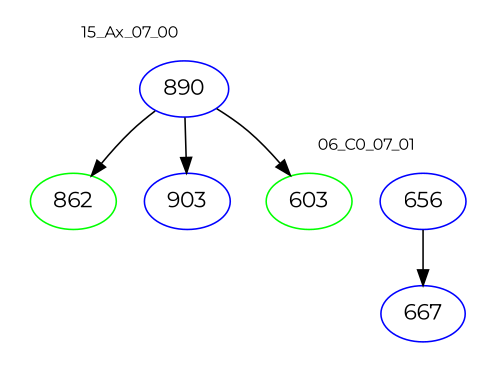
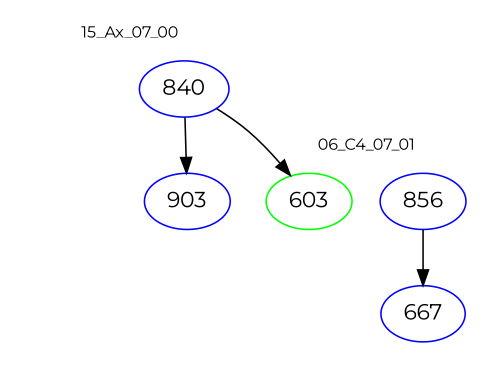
  digraph {
    fontname=Montserrat
    node [color=blue fontname=Montserrat]
    edge [color=black fontname=Montserrat]
-   n1 [label=890]
-   n2 [color=green label=862]
+   n1 [label=840]
    n3 [label=903]
-   n4 [label=656]
+   n4 [label=856]
    n5 [color=green label=603]
    n6 [label=667]
    subgraph cluster_1 {
      color=white
      fontsize=10
      label="15_Ax_07_00"
      n1
-     n2
      n3
    }
    subgraph cluster_2 {
      color=white
      fontsize=10
-     label="06_C0_07_01"
+     label="06_C4_07_01"
      n4
      n5
      n6
    }
-   n1 -> n2
    n1 -> n3
    n1 -> n5
    n4 -> n6
  }
